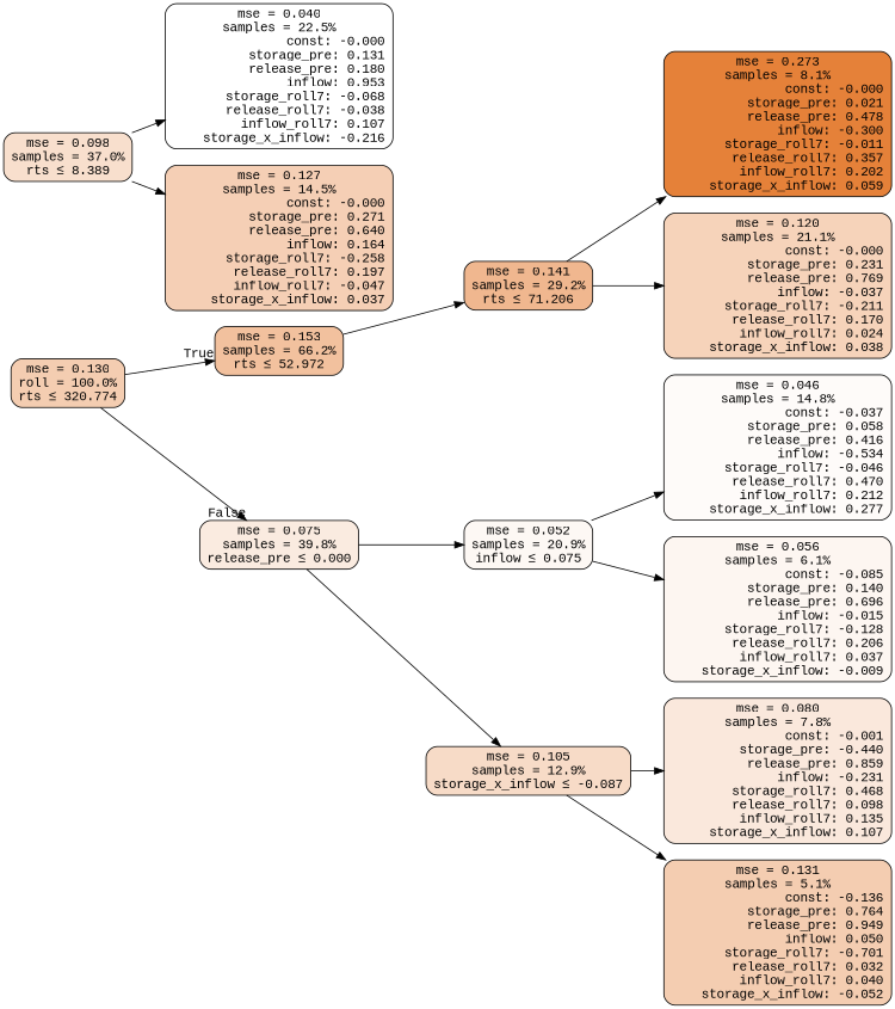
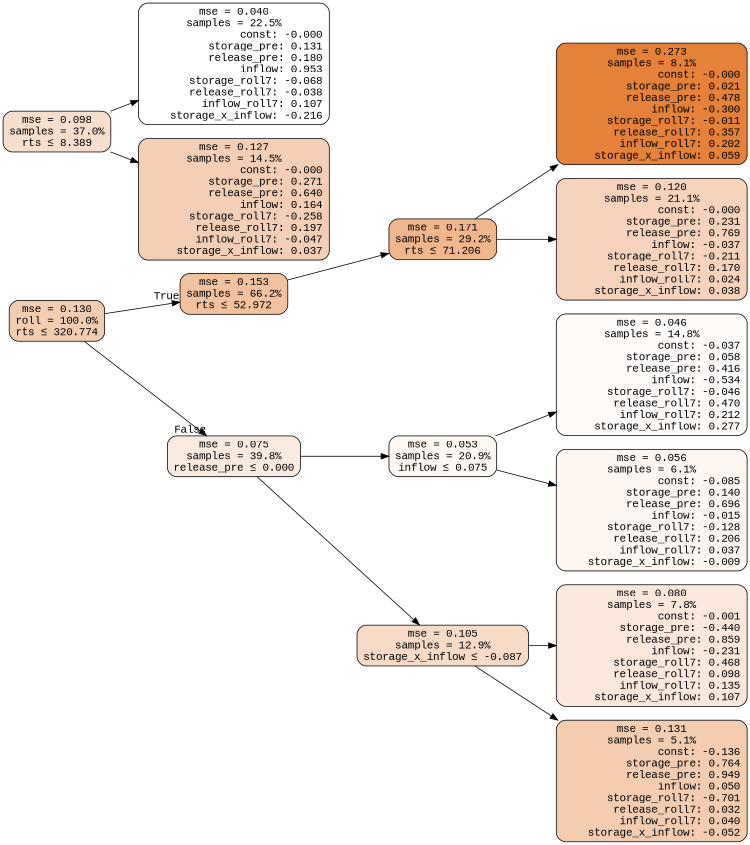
  digraph {
    fontname="Liberation Mono"
    rankdir=LR
    node [color=black fillcolor="#f4cdb1" fontname="Liberation Mono" shape=rectangle style="filled, rounded"]
    edge [fontname="Liberation Mono"]
    n1 [label="mse = 0.130\nroll = 100.0%\nrts &le; 320.774"]
    n2 [fillcolor="#f2c19e" label="mse = 0.153\nsamples = 66.2%\nrts &le; 52.972"]
    n3 [fillcolor="#faebe0" label="mse = 0.075\nsamples = 39.8%\nrelease_pre &le; 0.000"]
-   n4 [fillcolor="#f0b78f" label="mse = 0.141\nsamples = 29.2%\nrts &le; 71.206"]
-   n5 [fillcolor="#fdf8f4" label="mse = 0.052\nsamples = 20.9%\ninflow &le; 0.075"]
+   n4 [fillcolor="#f0b78f" label="mse = 0.171\nsamples = 29.2%\nrts &le; 71.206"]
+   n5 [fillcolor="#fdf8f4" label="mse = 0.053\nsamples = 20.9%\ninflow &le; 0.075"]
    n6 [fillcolor="#f7dbc7" label="mse = 0.105\nsamples = 12.9%\nstorage_x_inflow &le; -0.087"]
    n7 [fillcolor="#f8dfcd" label="mse = 0.098\nsamples = 37.0%\nrts &le; 8.389"]
    n8 [fillcolor="#ffffff" label="mse = 0.040\nsamples = 22.5%\n               const: -0.000\n          storage_pre: 0.131\n          release_pre: 0.180\n               inflow: 0.953\n       storage_roll7: -0.068\n       release_roll7: -0.038\n         inflow_roll7: 0.107\n    storage_x_inflow: -0.216"]
    n9 [fillcolor="#f5cfb5" label="mse = 0.127\nsamples = 14.5%\n               const: -0.000\n          storage_pre: 0.271\n          release_pre: 0.640\n               inflow: 0.164\n       storage_roll7: -0.258\n        release_roll7: 0.197\n        inflow_roll7: -0.047\n     storage_x_inflow: 0.037"]
    n10 [fillcolor="#e58139" label="mse = 0.273\nsamples = 8.1%\n               const: -0.000\n          storage_pre: 0.021\n          release_pre: 0.478\n              inflow: -0.300\n       storage_roll7: -0.011\n        release_roll7: 0.357\n         inflow_roll7: 0.202\n     storage_x_inflow: 0.059"]
    n11 [fillcolor="#f6d3ba" label="mse = 0.120\nsamples = 21.1%\n               const: -0.000\n          storage_pre: 0.231\n          release_pre: 0.769\n              inflow: -0.037\n       storage_roll7: -0.211\n        release_roll7: 0.170\n         inflow_roll7: 0.024\n     storage_x_inflow: 0.038"]
    n12 [fillcolor="#fefbf9" label="mse = 0.046\nsamples = 14.8%\n               const: -0.037\n          storage_pre: 0.058\n          release_pre: 0.416\n              inflow: -0.534\n       storage_roll7: -0.046\n        release_roll7: 0.470\n         inflow_roll7: 0.212\n     storage_x_inflow: 0.277"]
    n13 [fillcolor="#fdf6f1" label="mse = 0.056\nsamples = 6.1%\n               const: -0.085\n          storage_pre: 0.140\n          release_pre: 0.696\n              inflow: -0.015\n       storage_roll7: -0.128\n        release_roll7: 0.206\n         inflow_roll7: 0.037\n    storage_x_inflow: -0.009"]
    n14 [fillcolor="#fae8dc" label="mse = 0.080\nsamples = 7.8%\n               const: -0.001\n         storage_pre: -0.440\n          release_pre: 0.859\n              inflow: -0.231\n        storage_roll7: 0.468\n        release_roll7: 0.098\n         inflow_roll7: 0.135\n     storage_x_inflow: 0.107"]
    n15 [label="mse = 0.131\nsamples = 5.1%\n               const: -0.136\n          storage_pre: 0.764\n          release_pre: 0.949\n               inflow: 0.050\n       storage_roll7: -0.701\n        release_roll7: 0.032\n         inflow_roll7: 0.040\n    storage_x_inflow: -0.052"]
    n1 -> n2 [headlabel=True labelangle=45 labeldistance=2.5]
    n1 -> n3 [headlabel=False labelangle=-45 labeldistance=2.5]
    n2 -> n4
    n3 -> n5
    n3 -> n6
    n4 -> n10
    n4 -> n11
    n5 -> n12
    n5 -> n13
    n6 -> n14
    n6 -> n15
    n7 -> n8
    n7 -> n9
  }
